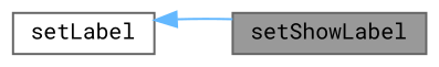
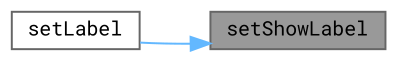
  digraph {
    rankdir=RL
    fontname="Roboto Mono"
    node [fontname="Roboto Mono" fontsize=10 shape=box style=filled]
    n1 [color=gray40 fillcolor=grey60 fontcolor=black height=0.2 label=setShowLabel width=0.4]
    n2 [color=grey40 fillcolor=white height=0.2 label=setLabel width=0.4]
-   n2 -> n1 [color=steelblue1 dir=back fontname="Roboto Mono" fontsize=10 labelfontname=Helvetica labelfontsize=10 style=solid]
+   n1 -> n2 [color=steelblue1 dir=back fontname="Roboto Mono" fontsize=10 labelfontname=Helvetica labelfontsize=10 style=solid]
  }
